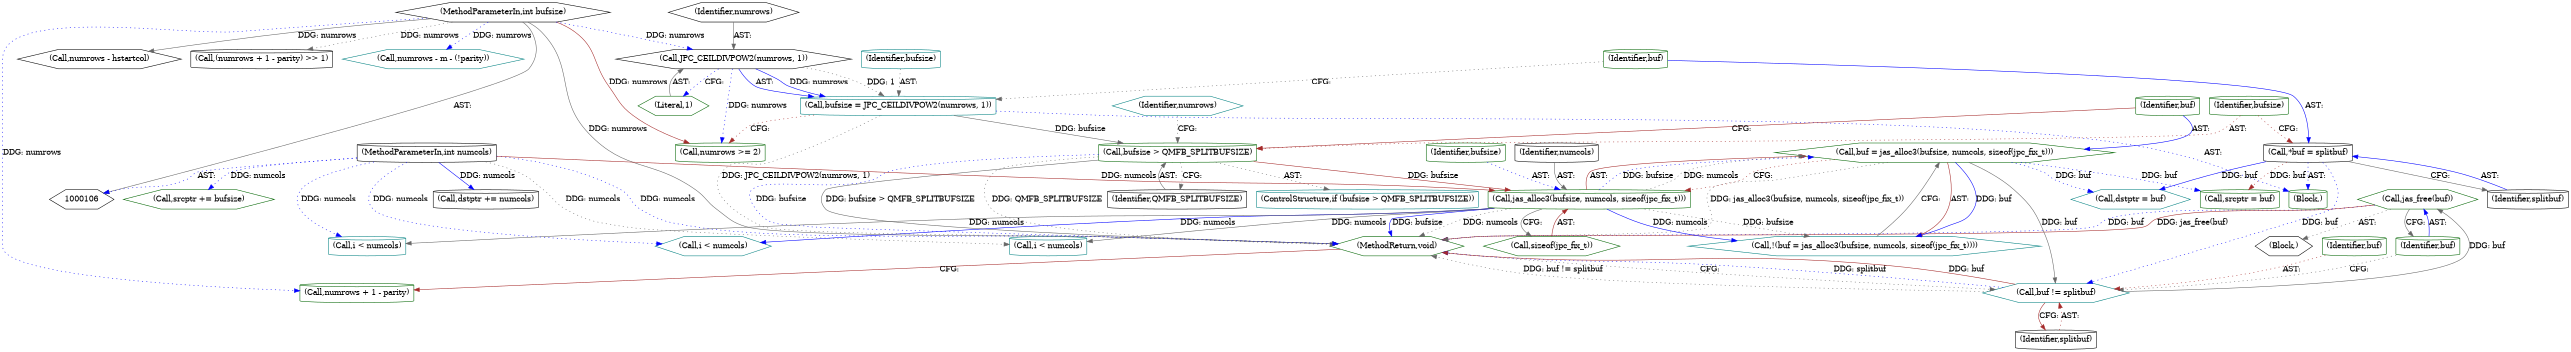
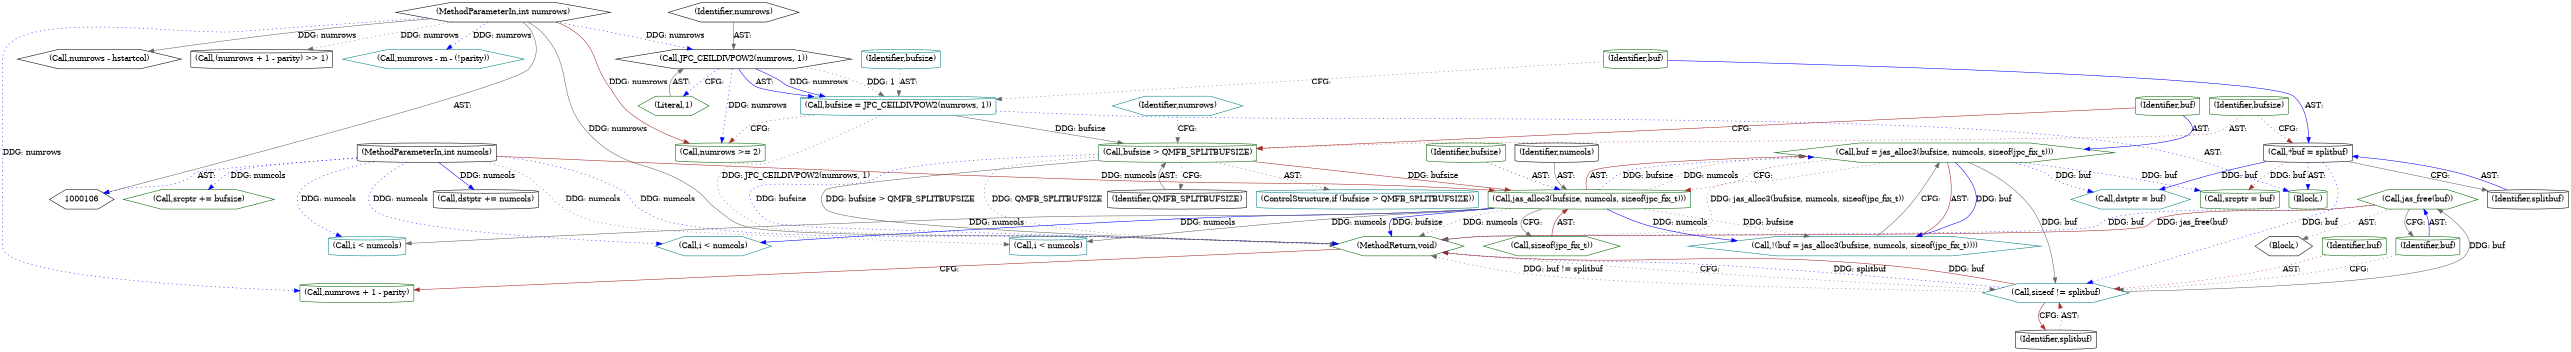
  digraph {
    node [color=darkgreen shape=cylinder]
    edge [color=gray40 style=dotted]
    n1 [label="(Call,jas_free(buf))" shape=hexagon]
    n2 [color=black label="(Block,)" shape=hexagon]
    n3 [label="(MethodReturn,void)" shape=hexagon]
    n4 [label="(Identifier,buf)"]
-   n5 [color=teal label="(Call,buf != splitbuf)" shape=hexagon]
+   n5 [color=teal label="(Call,sizeof != splitbuf)" shape=hexagon]
    n6 [label="(Call,numrows + 1 - parity)"]
    n7 [color=black label="(Identifier,splitbuf)"]
    n8 [label="(Call,buf = jas_alloc3(bufsize, numcols, sizeof(jpc_fix_t)))" shape=hexagon]
    n9 [label="(Call,jas_alloc3(bufsize, numcols, sizeof(jpc_fix_t)))"]
    n10 [color=teal label="(Call,dstptr = buf)" shape=hexagon]
    n11 [label="(Call,srcptr = buf)"]
    n12 [color=teal label="(Call,!(buf = jas_alloc3(bufsize, numcols, sizeof(jpc_fix_t))))" shape=hexagon]
    n13 [color=teal label="(Call,i < numcols)"]
    n14 [color=teal label="(Call,i < numcols)" shape=hexagon]
    n15 [color=teal label="(Call,i < numcols)"]
    n16 [label="(Call,sizeof(jpc_fix_t))" shape=hexagon]
    n17 [label="(Call,bufsize > QMFB_SPLITBUFSIZE)"]
    n18 [color=teal label="(ControlStructure,if (bufsize > QMFB_SPLITBUFSIZE))"]
    n19 [color=black label="(Identifier,QMFB_SPLITBUFSIZE)"]
    n20 [color=teal label="(Call,bufsize = JPC_CEILDIVPOW2(numrows, 1))"]
    n21 [label="(Block,)"]
    n22 [label="(Call,numrows >= 2)"]
    n23 [color=black label="(Call,JPC_CEILDIVPOW2(numrows, 1))" shape=hexagon]
    n24 [label="(Literal,1)" shape=hexagon]
-   n25 [color=black label="(MethodParameterIn,int bufsize)" shape=hexagon]
+   n25 [color=black label="(MethodParameterIn,int numrows)" shape=hexagon]
    n26 [color=black label="(Call,numrows - hstartcol)" shape=hexagon]
    n27 [color=black label="(Call,(numrows + 1 - parity) >> 1)"]
    n28 [color=teal label="(Call,numrows - m - (!parity))" shape=hexagon]
    1000106 [color=black shape=hexagon]
    n30 [color=black label="(MethodParameterIn,int numcols)"]
    n31 [color=black label="(Call,dstptr += numcols)"]
    n32 [label="(Call,srcptr += bufsize)" shape=hexagon]
    n33 [color=black label="(Call,*buf = splitbuf)"]
    n34 [color=black label="(Identifier,splitbuf)"]
    n35 [label="(Identifier,buf)"]
    n36 [label="(Identifier,bufsize)"]
    n37 [label="(Identifier,buf)"]
    n38 [color=teal label="(Identifier,bufsize)"]
    n39 [label="(Identifier,buf)"]
    n40 [label="(Identifier,bufsize)"]
    n41 [color=black label="(Identifier,numrows)" shape=hexagon]
    n42 [color=black label="(Identifier,numcols)"]
    n43 [color=teal label="(Identifier,numrows)" shape=hexagon]
    n1 -> n2 [label="AST: "]
    n1 -> n3 [color=blue label="DDG: buf"]
    n1 -> n3 [color=brown label="DDG: jas_free(buf)" style=solid]
    n1 -> n4 [label="CFG: " style=solid]
    n3 -> n5 [label="CFG: "]
    n3 -> n6 [color=brown label="CFG: " style=solid]
    n4 -> n1 [color=blue label="AST: " style=solid]
    n4 -> n5 [label="CFG: "]
    n5 -> n1 [label="DDG: buf" style=solid]
    n5 -> n3 [color=blue label="DDG: splitbuf"]
    n5 -> n3 [color=brown label="DDG: buf" style=solid]
    n5 -> n3 [label="DDG: buf != splitbuf"]
    n5 -> n7 [color=brown label="CFG: " style=solid]
    n7 -> n5 [color=brown label="AST: "]
    n8 -> n3 [label="DDG: jas_alloc3(bufsize, numcols, sizeof(jpc_fix_t))"]
    n8 -> n5 [label="DDG: buf" style=solid]
    n8 -> n9 [color=brown label="CFG: "]
    n8 -> n10 [color=blue label="DDG: buf"]
    n8 -> n11 [color=blue label="DDG: buf"]
    n8 -> n12 [color=brown label="AST: " style=solid]
    n8 -> n12 [color=blue label="DDG: buf" style=solid]
    n9 -> n3 [color=blue label="DDG: bufsize" style=solid]
    n9 -> n3 [label="DDG: numcols"]
    n9 -> n8 [color=brown label="AST: " style=solid]
    n9 -> n8 [color=blue label="DDG: bufsize"]
    n9 -> n8 [label="DDG: numcols"]
    n9 -> n12 [label="DDG: bufsize"]
    n9 -> n12 [color=blue label="DDG: numcols" style=solid]
    n9 -> n13 [label="DDG: numcols" style=solid]
    n9 -> n14 [color=blue label="DDG: numcols" style=solid]
    n9 -> n15 [label="DDG: numcols" style=solid]
    n9 -> n16 [label="CFG: " style=solid]
    n12 -> n8 [label="CFG: " style=solid]
    n16 -> n9 [color=brown label="AST: " style=solid]
    n17 -> n3 [color=blue label="DDG: bufsize"]
    n17 -> n3 [label="DDG: bufsize > QMFB_SPLITBUFSIZE" style=solid]
    n17 -> n3 [label="DDG: QMFB_SPLITBUFSIZE"]
    n17 -> n9 [color=brown label="DDG: bufsize" style=solid]
    n17 -> n18 [label="AST: "]
    n17 -> n19 [label="CFG: "]
    n19 -> n17 [label="AST: " style=solid]
    n20 -> n3 [label="DDG: JPC_CEILDIVPOW2(numrows, 1)"]
    n20 -> n17 [label="DDG: bufsize" style=solid]
    n20 -> n21 [color=blue label="AST: "]
    n20 -> n22 [color=brown label="CFG: "]
    n23 -> n20 [color=blue label="AST: " style=solid]
    n23 -> n20 [color=blue label="DDG: numrows" style=solid]
    n23 -> n20 [label="DDG: 1"]
    n23 -> n22 [color=blue label="DDG: numrows"]
    n23 -> n24 [color=blue label="CFG: "]
    n24 -> n23 [label="AST: " style=solid]
    n25 -> n3 [label="DDG: numrows" style=solid]
    n25 -> n6 [color=blue label="DDG: numrows"]
    n25 -> n22 [color=brown label="DDG: numrows" style=solid]
    n25 -> n23 [color=blue label="DDG: numrows"]
    n25 -> n26 [label="DDG: numrows" style=solid]
    n25 -> n27 [label="DDG: numrows"]
    n25 -> n28 [color=blue label="DDG: numrows"]
    n25 -> 1000106 [label="AST: " style=solid]
    n30 -> n3 [color=blue label="DDG: numcols"]
    n30 -> n9 [color=brown label="DDG: numcols" style=solid]
    n30 -> n13 [label="DDG: numcols"]
    n30 -> n14 [color=blue label="DDG: numcols"]
    n30 -> n15 [color=blue label="DDG: numcols"]
    n30 -> 1000106 [color=blue label="AST: "]
    n30 -> n31 [color=blue label="DDG: numcols" style=solid]
    n30 -> n32 [color=blue label="DDG: numcols"]
    n33 -> n5 [color=blue label="DDG: buf"]
    n33 -> n10 [color=blue label="DDG: buf" style=solid]
    n33 -> n11 [color=brown label="DDG: buf"]
    n33 -> n21 [color=blue label="AST: "]
    n33 -> n34 [label="CFG: " style=solid]
    n34 -> n33 [color=blue label="AST: " style=solid]
    n35 -> n5 [color=brown label="AST: "]
    n36 -> n9 [color=blue label="AST: "]
    n37 -> n20 [label="CFG: "]
    n37 -> n33 [color=blue label="AST: " style=solid]
    n38 -> n20 [label="AST: "]
    n39 -> n8 [color=blue label="AST: " style=solid]
    n39 -> n17 [color=brown label="CFG: " style=solid]
    n40 -> n17 [color=brown label="AST: "]
    n40 -> n33 [color=brown label="CFG: "]
    n41 -> n23 [label="AST: " style=solid]
    n42 -> n9 [label="AST: " style=solid]
    n43 -> n17 [label="CFG: "]
  }
